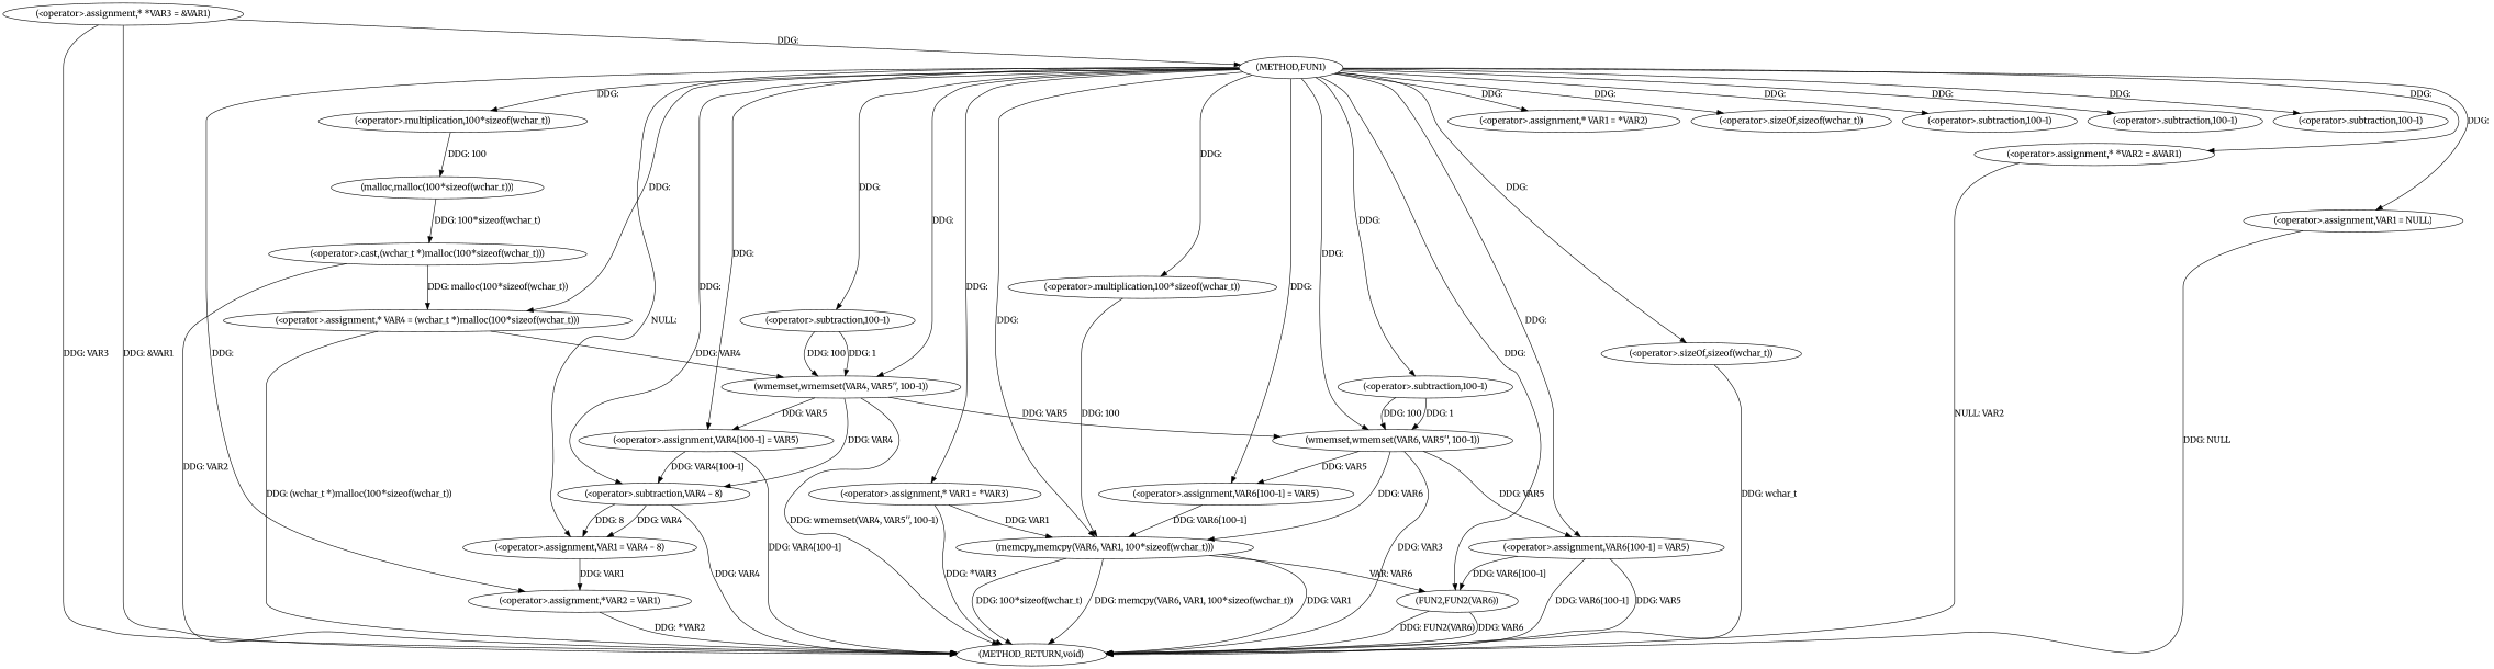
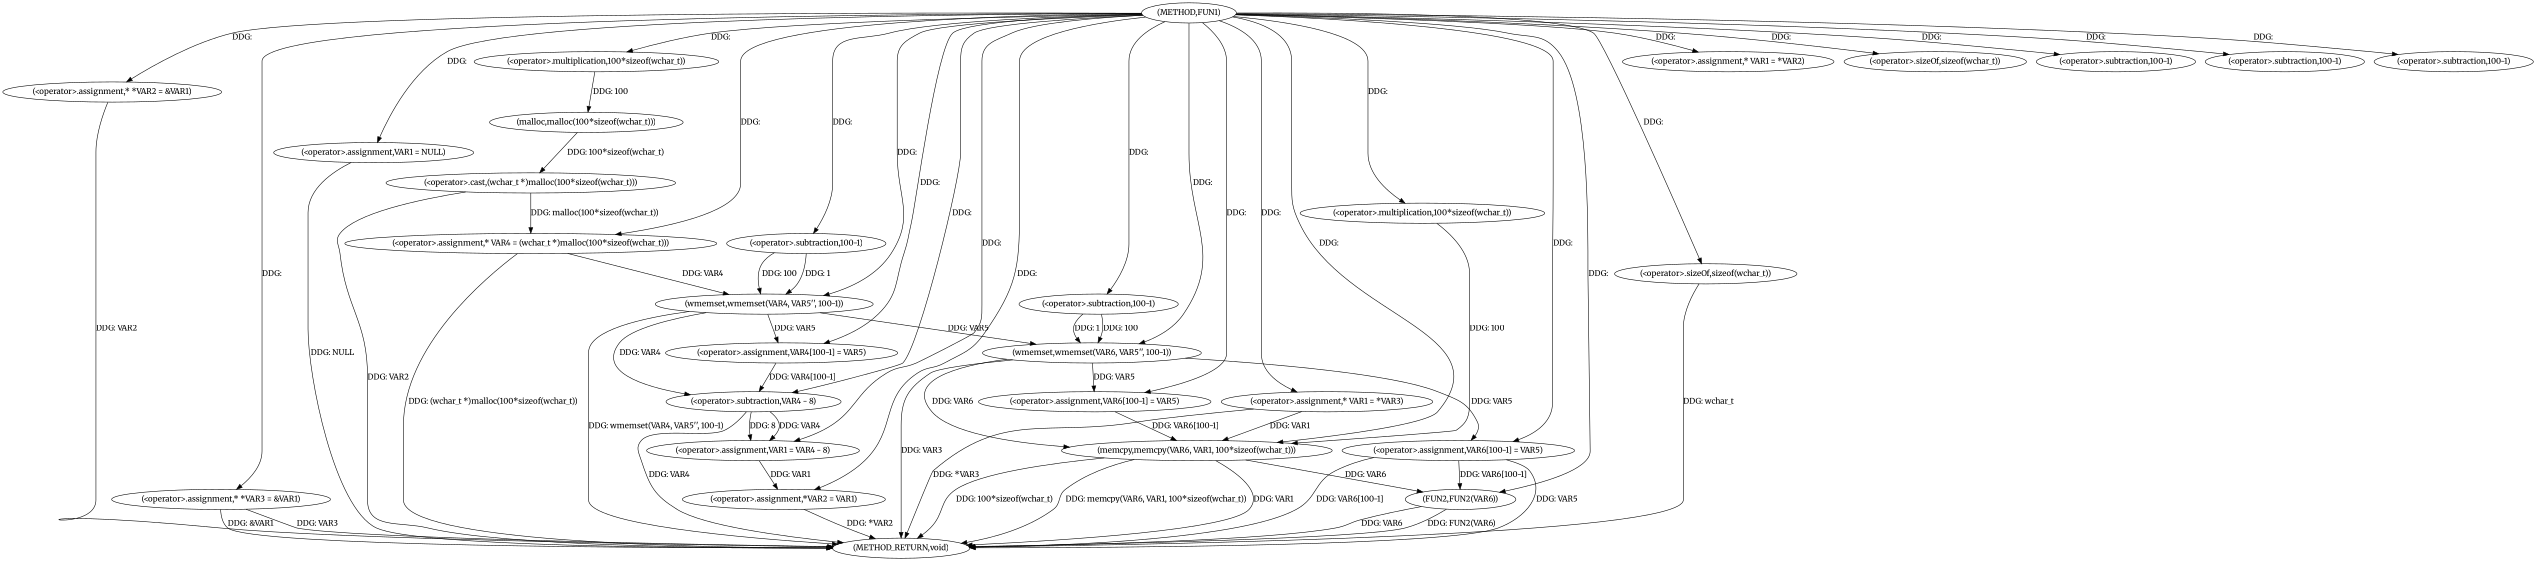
  digraph {
    fontname=Merriweather
    node [fontname=Merriweather]
    edge [fontname=Merriweather]
    n1 [label="(METHOD,FUN1)"]
    n2 [label="(<operator>.assignment,* *VAR2 = &VAR1)"]
    n3 [label="(<operator>.assignment,* *VAR3 = &VAR1)"]
    n4 [label="(<operator>.assignment,VAR1 = NULL)"]
    n5 [label="(<operator>.assignment,* VAR1 = *VAR2)"]
    n6 [label="(<operator>.assignment,* VAR4 = (wchar_t *)malloc(100*sizeof(wchar_t)))"]
    n7 [label="(<operator>.multiplication,100*sizeof(wchar_t))"]
    n8 [label="(<operator>.sizeOf,sizeof(wchar_t))"]
    n9 [label="(wmemset,wmemset(VAR4, VAR5'', 100-1))"]
    n10 [label="(<operator>.subtraction,100-1)"]
    n11 [label="(<operator>.assignment,VAR4[100-1] = VAR5)"]
    n12 [label="(<operator>.subtraction,100-1)"]
    n13 [label="(<operator>.assignment,VAR1 = VAR4 - 8)"]
    n14 [label="(<operator>.subtraction,VAR4 - 8)"]
    n15 [label="(<operator>.assignment,*VAR2 = VAR1)"]
    n16 [label="(<operator>.assignment,* VAR1 = *VAR3)"]
    n17 [label="(wmemset,wmemset(VAR6, VAR5'', 100-1))"]
    n18 [label="(<operator>.subtraction,100-1)"]
    n19 [label="(<operator>.assignment,VAR6[100-1] = VAR5)"]
    n20 [label="(<operator>.subtraction,100-1)"]
    n21 [label="(memcpy,memcpy(VAR6, VAR1, 100*sizeof(wchar_t)))"]
    n22 [label="(<operator>.multiplication,100*sizeof(wchar_t))"]
    n23 [label="(<operator>.sizeOf,sizeof(wchar_t))"]
    n24 [label="(<operator>.assignment,VAR6[100-1] = VAR5)"]
    n25 [label="(<operator>.subtraction,100-1)"]
    n26 [label="(FUN2,FUN2(VAR6))"]
    n27 [label="(METHOD_RETURN,void)"]
    n28 [label="(malloc,malloc(100*sizeof(wchar_t)))"]
    n29 [label="(<operator>.cast,(wchar_t *)malloc(100*sizeof(wchar_t)))"]
    n1 -> n2 [label="DDG: "]
-   n3 -> n1 [label="DDG: "]
+   n1 -> n3 [label="DDG: "]
    n1 -> n4 [label="DDG: "]
    n1 -> n5 [label="DDG: "]
    n1 -> n6 [label="DDG: "]
    n1 -> n7 [label="DDG: "]
    n1 -> n8 [label="DDG: "]
    n1 -> n9 [label="DDG: "]
    n1 -> n10 [label="DDG: "]
    n1 -> n11 [label="DDG: "]
    n1 -> n12 [label="DDG: "]
-   n1 -> n13 [label="NULL: "]
+   n1 -> n13 [label="DDG: "]
    n1 -> n14 [label="DDG: "]
    n1 -> n15 [label="DDG: "]
    n1 -> n16 [label="DDG: "]
    n1 -> n17 [label="DDG: "]
    n1 -> n18 [label="DDG: "]
    n1 -> n19 [label="DDG: "]
    n1 -> n20 [label="DDG: "]
    n1 -> n21 [label="DDG: "]
    n1 -> n22 [label="DDG: "]
    n1 -> n23 [label="DDG: "]
    n1 -> n24 [label="DDG: "]
    n1 -> n25 [label="DDG: "]
    n1 -> n26 [label="DDG: "]
-   n2 -> n27 [label="NULL: VAR2"]
+   n2 -> n27 [label="DDG: VAR2"]
    n3 -> n27 [label="DDG: VAR3"]
    n3 -> n27 [label="DDG: &VAR1"]
    n4 -> n27 [label="DDG: NULL"]
    n6 -> n9 [label="DDG: VAR4"]
    n6 -> n27 [label="DDG: (wchar_t *)malloc(100*sizeof(wchar_t))"]
    n7 -> n28 [label="DDG: 100"]
    n9 -> n11 [label="DDG: VAR5"]
    n9 -> n14 [label="DDG: VAR4"]
    n9 -> n17 [label="DDG: VAR5"]
    n9 -> n27 [label="DDG: wmemset(VAR4, VAR5'', 100-1)"]
    n10 -> n9 [label="DDG: 100"]
    n10 -> n9 [label="DDG: 1"]
    n11 -> n14 [label="DDG: VAR4[100-1]"]
-   n11 -> n27 [label="DDG: VAR4[100-1]"]
    n13 -> n15 [label="DDG: VAR1"]
    n14 -> n13 [label="DDG: VAR4"]
    n14 -> n13 [label="DDG: 8"]
    n14 -> n27 [label="DDG: VAR4"]
    n15 -> n27 [label="DDG: *VAR2"]
    n16 -> n21 [label="DDG: VAR1"]
    n16 -> n27 [label="DDG: *VAR3"]
    n17 -> n19 [label="DDG: VAR5"]
    n17 -> n21 [label="DDG: VAR6"]
    n17 -> n24 [label="DDG: VAR5"]
    n17 -> n27 [label="DDG: VAR3"]
    n18 -> n17 [label="DDG: 100"]
    n18 -> n17 [label="DDG: 1"]
    n19 -> n21 [label="DDG: VAR6[100-1]"]
-   n21 -> n26 [label="VAR: VAR6"]
+   n21 -> n26 [label="DDG: VAR6"]
    n21 -> n27 [label="DDG: VAR1"]
    n21 -> n27 [label="DDG: 100*sizeof(wchar_t)"]
    n21 -> n27 [label="DDG: memcpy(VAR6, VAR1, 100*sizeof(wchar_t))"]
    n22 -> n21 [label="DDG: 100"]
    n23 -> n27 [label="DDG: wchar_t"]
    n24 -> n26 [label="DDG: VAR6[100-1]"]
    n24 -> n27 [label="DDG: VAR5"]
    n24 -> n27 [label="DDG: VAR6[100-1]"]
    n26 -> n27 [label="DDG: FUN2(VAR6)"]
    n26 -> n27 [label="DDG: VAR6"]
    n28 -> n29 [label="DDG: 100*sizeof(wchar_t)"]
    n29 -> n6 [label="DDG: malloc(100*sizeof(wchar_t))"]
    n29 -> n27 [label="DDG: VAR2"]
  }
